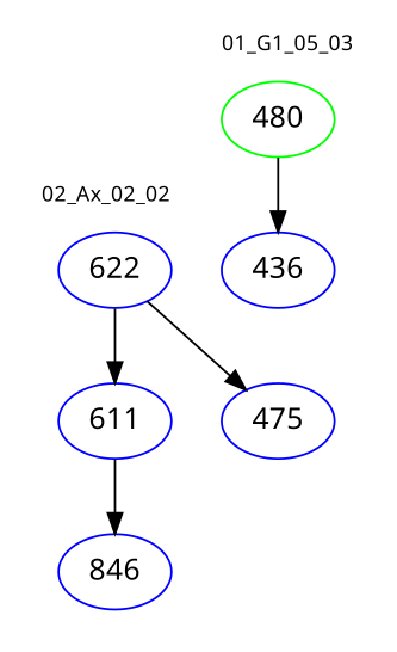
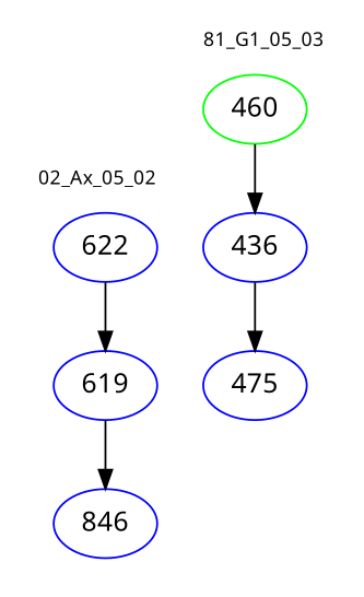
  digraph {
    fontname="Noto Sans"
    node [color=blue fontname="Noto Sans"]
    edge [color=black fontname="Noto Sans"]
    n1 [label=622]
-   n2 [label=611]
+   n2 [label=619]
    n3 [label=846]
-   n4 [color=green label=480]
+   n4 [color=green label=460]
    n5 [label=436]
    n6 [label=475]
    subgraph cluster_1 {
      color=white
      fontsize=10
-     label="02_Ax_02_02"
+     label="02_Ax_05_02"
      n1
      n2
      n3
    }
    subgraph cluster_2 {
      color=white
      fontsize=10
-     label="01_G1_05_03"
+     label="81_G1_05_03"
      n4
      n5
      n6
    }
    n1 -> n2
    n2 -> n3
    n4 -> n5
-   n1 -> n6
+   n5 -> n6
  }
